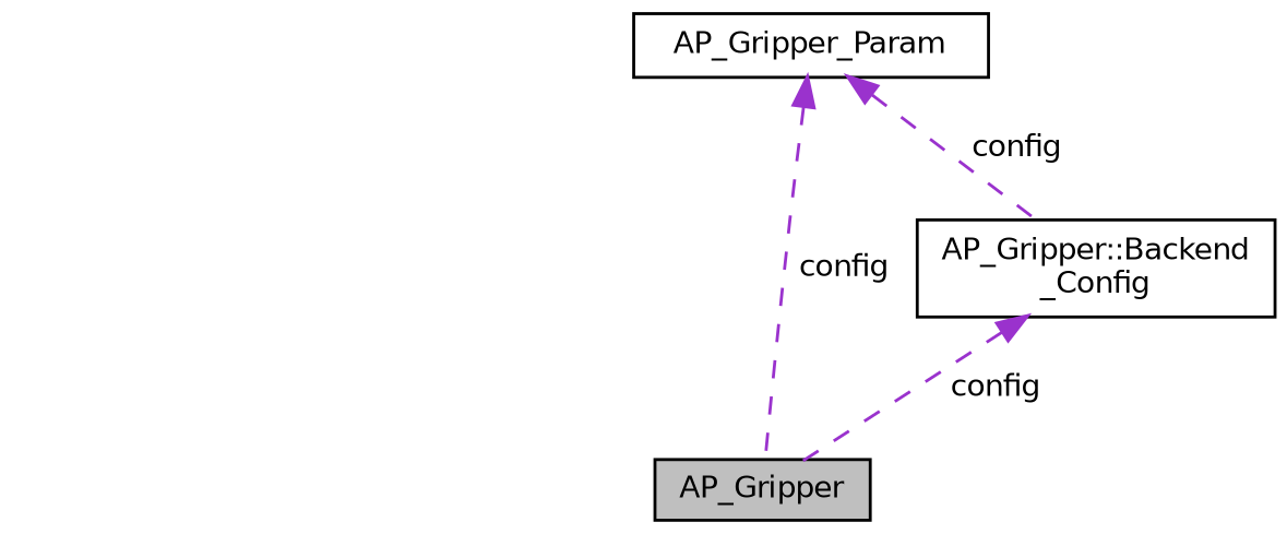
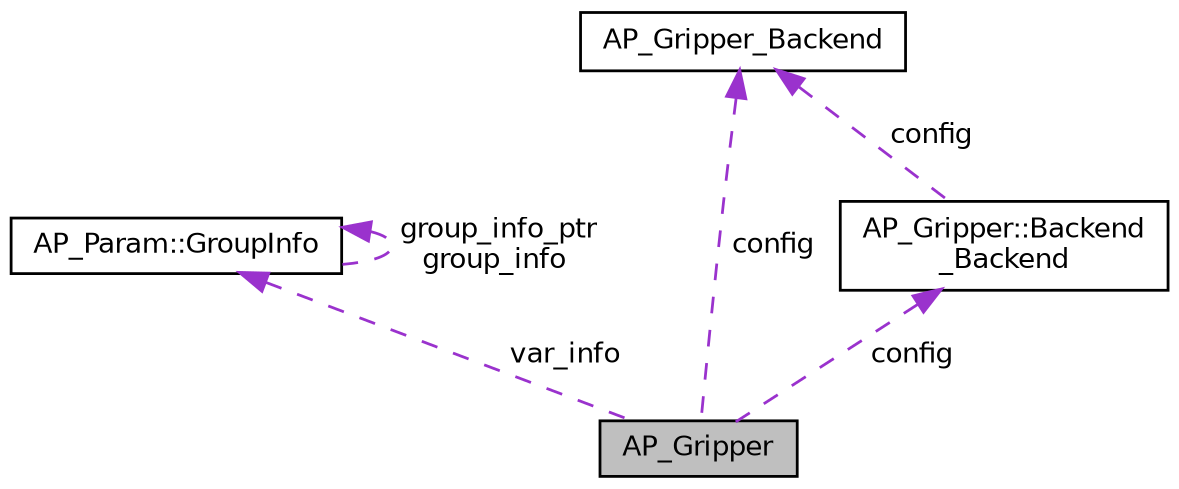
  digraph {
    fontname="DejaVu Sans"
    node [color=black fillcolor=white fontname="DejaVu Sans" fontsize=10 shape=record style=filled]
    edge [color=darkorchid3 dir=back fontname="DejaVu Sans" fontsize=10 labelfontname=Helvetica labelfontsize=10 style=dashed]
    n1 [fillcolor=grey75 fontcolor=black height=0.2 label=AP_Gripper width=0.4]
-   n3 [height=0.2 label=AP_Gripper_Param width=0.4]
-   n4 [height=0.2 label="AP_Gripper::Backend\l_Config" width=0.4]
+   n2 [height=0.2 label="AP_Param::GroupInfo" width=0.4]
+   n3 [height=0.2 label=AP_Gripper_Backend width=0.4]
+   n4 [height=0.2 label="AP_Gripper::Backend\l_Backend" width=0.4]
+   n2 -> n1 [label=" var_info"]
+   n2 -> n2 [label=" group_info_ptr\ngroup_info"]
    n3 -> n1 [label=" config"]
    n3 -> n4 [label=" config"]
    n4 -> n1 [label=" config"]
  }
